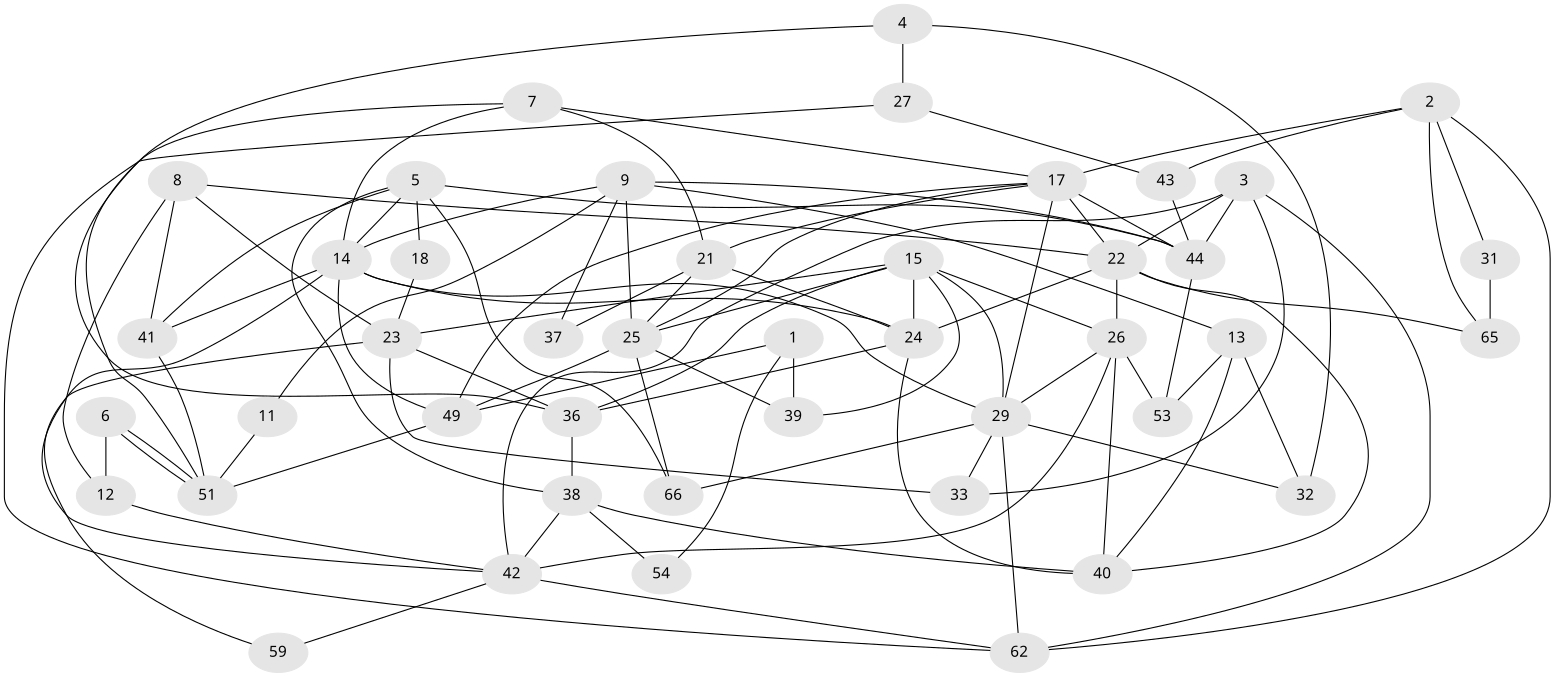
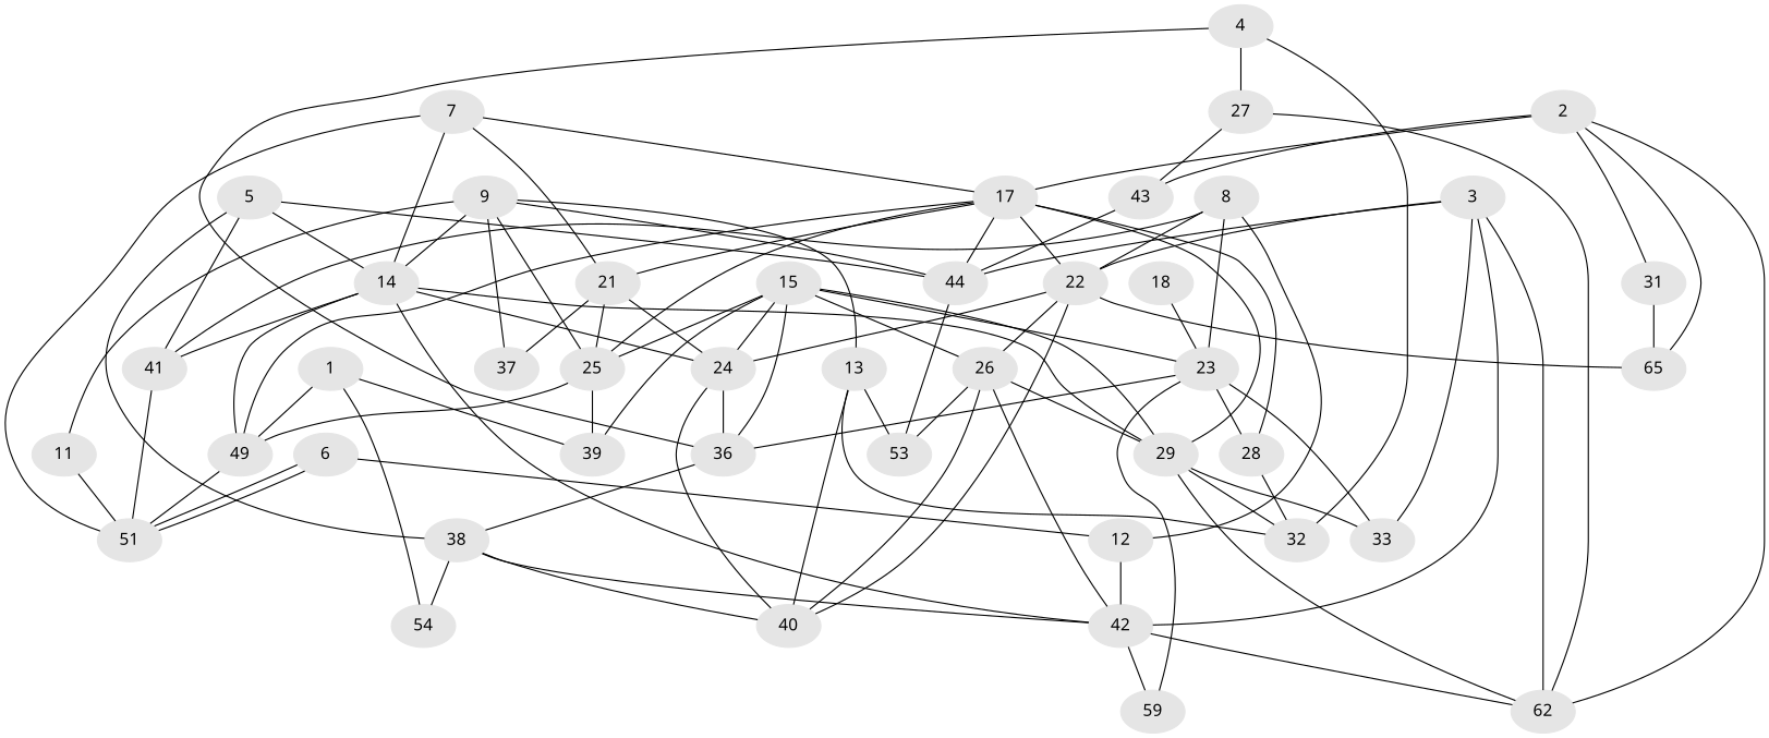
  graph {
    fontname="Noto Sans"
    node [color=gray90 fontname="Noto Sans" style=filled]
    edge [fontname="Noto Sans"]
    1 [super="+19"]
    39
    49
    54
    17 [super="+55"]
    22 [super="+58"]
    44 [super="+60"]
    21 [super="+34"]
    25 [super="+30"]
    29 [super="+47"]
+   28
    51 [super="+64"]
    2 [super="+35"]
    31
    43
    62 [super="+63"]
    65
    40 [super="+61"]
    24 [super="+56"]
    26
    3
    33 [super="+48"]
    42 [super="+45"]
    59
    53
    4
    27
    36
    32
    38
    5 [super="+50"]
    14 [super="+20"]
    18
    41
-   66
    23 [super="+57"]
    12 [super="+46"]
    6
    7
    37
    8
    9 [super="+16"]
    11
    13
    15 [super="+52"]
    1 -- 39
    1 -- 49
    1 -- 54
    49 -- 51
    17 -- 49
    17 -- 22
    17 -- 44
    17 -- 21
    17 -- 25
    17 -- 29
+   17 -- 28
    22 -- 65
    22 -- 40
    22 -- 24
    22 -- 26
    44 -- 53
    21 -- 25
    21 -- 24
    21 -- 37
    25 -- 39
    25 -- 49
-   25 -- 66
    29 -- 62
    29 -- 33
    29 -- 32
-   29 -- 66
+   28 -- 32
    2 -- 17 [weight=2]
    2 -- 31
    2 -- 43
    2 -- 62
    2 -- 65
    31 -- 65
    43 -- 44
    24 -- 40
    24 -- 36
    26 -- 29
    26 -- 40
    26 -- 42
    26 -- 53
    3 -- 22
    3 -- 44
    3 -- 62
    3 -- 33
    3 -- 42
    42 -- 62
    42 -- 59
    4 -- 27
    4 -- 36
    4 -- 32
    27 -- 43
    27 -- 62
    36 -- 38
    38 -- 54
    38 -- 40
    38 -- 42
    5 -- 44
    5 -- 38
    5 -- 14
-   5 -- 18
    5 -- 41
-   5 -- 66
    14 -- 49
    14 -- 29
    14 -- 24
    14 -- 42
    14 -- 41
    18 -- 23
    41 -- 51
+   23 -- 28
    23 -- 33
    23 -- 59
    23 -- 36
    12 -- 42
    6 -- 51
    6 -- 51
    6 -- 12
    7 -- 17
    7 -- 21
    7 -- 51
    7 -- 14
    8 -- 22
    8 -- 41
    8 -- 23
    8 -- 12
    9 -- 44
    9 -- 25
    9 -- 14
    9 -- 37
    9 -- 11
    9 -- 13
    11 -- 51 [weight=2]
    13 -- 40
    13 -- 53
    13 -- 32
    15 -- 39
    15 -- 25
    15 -- 29
    15 -- 24
    15 -- 26
    15 -- 36
    15 -- 23
  }
